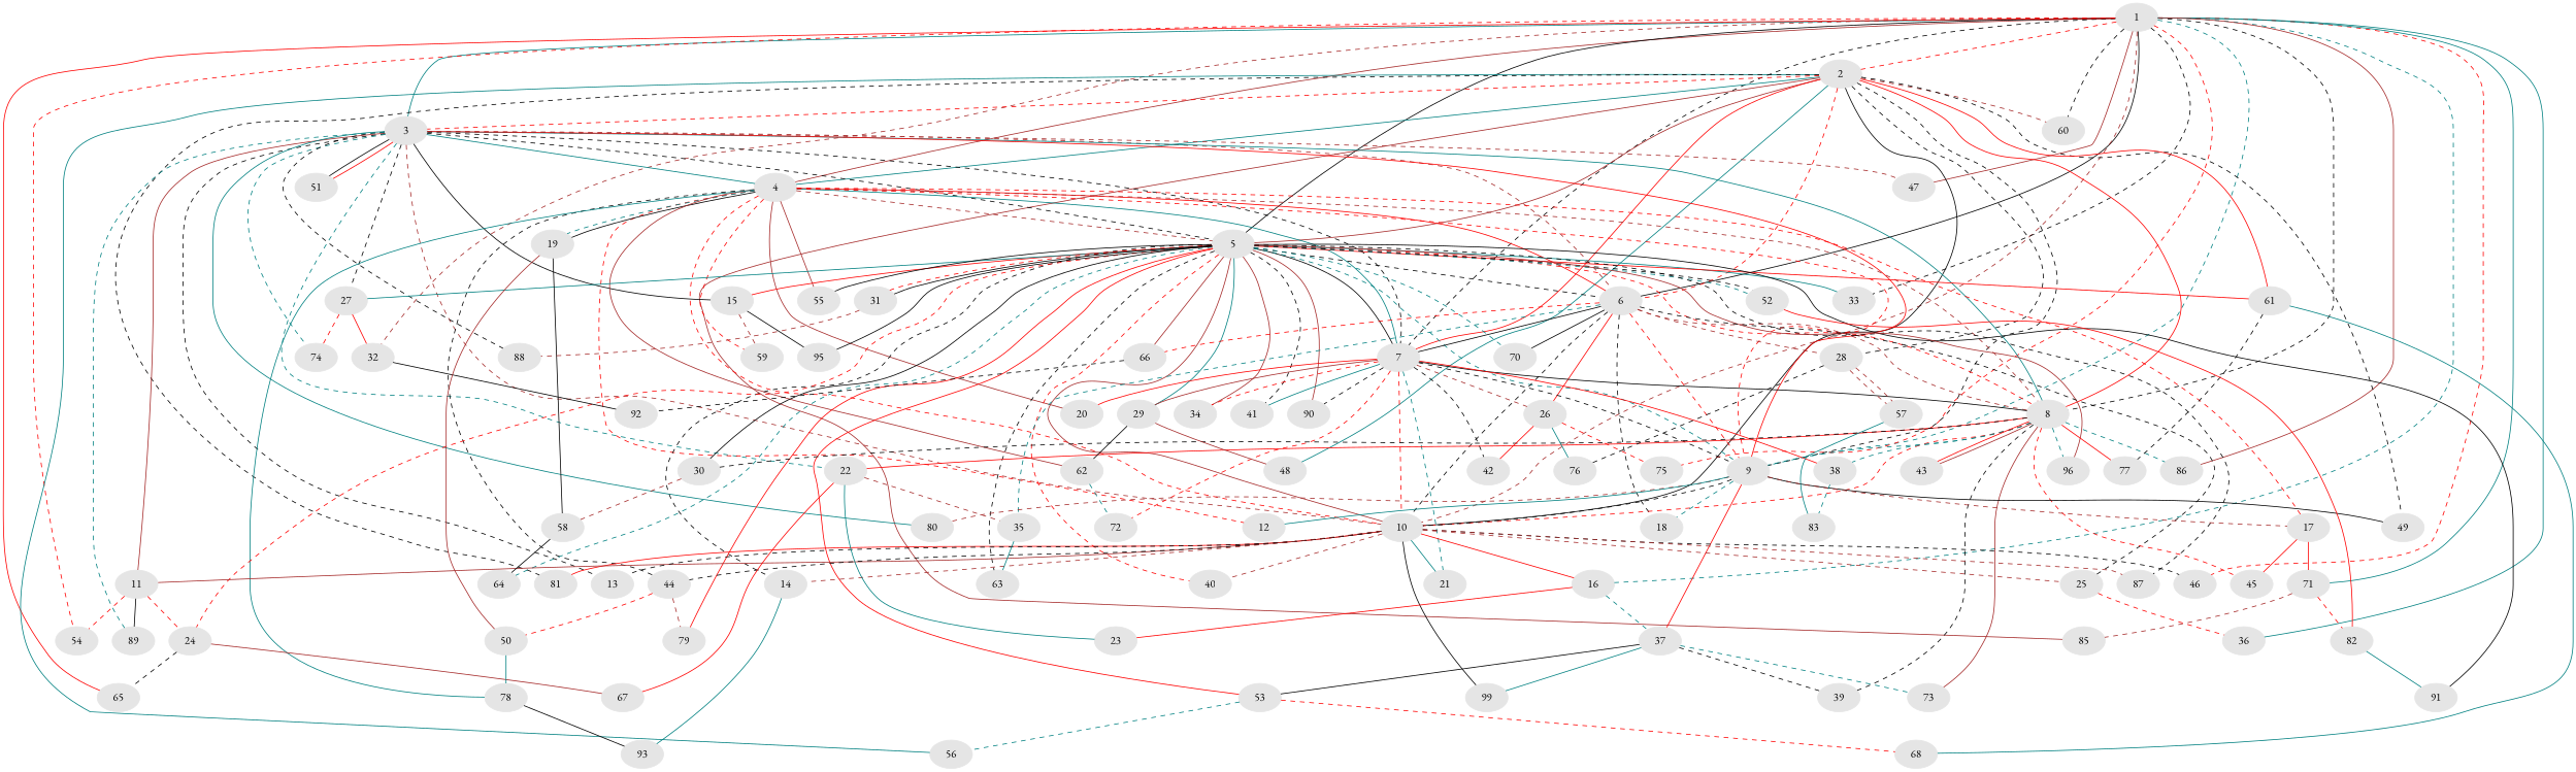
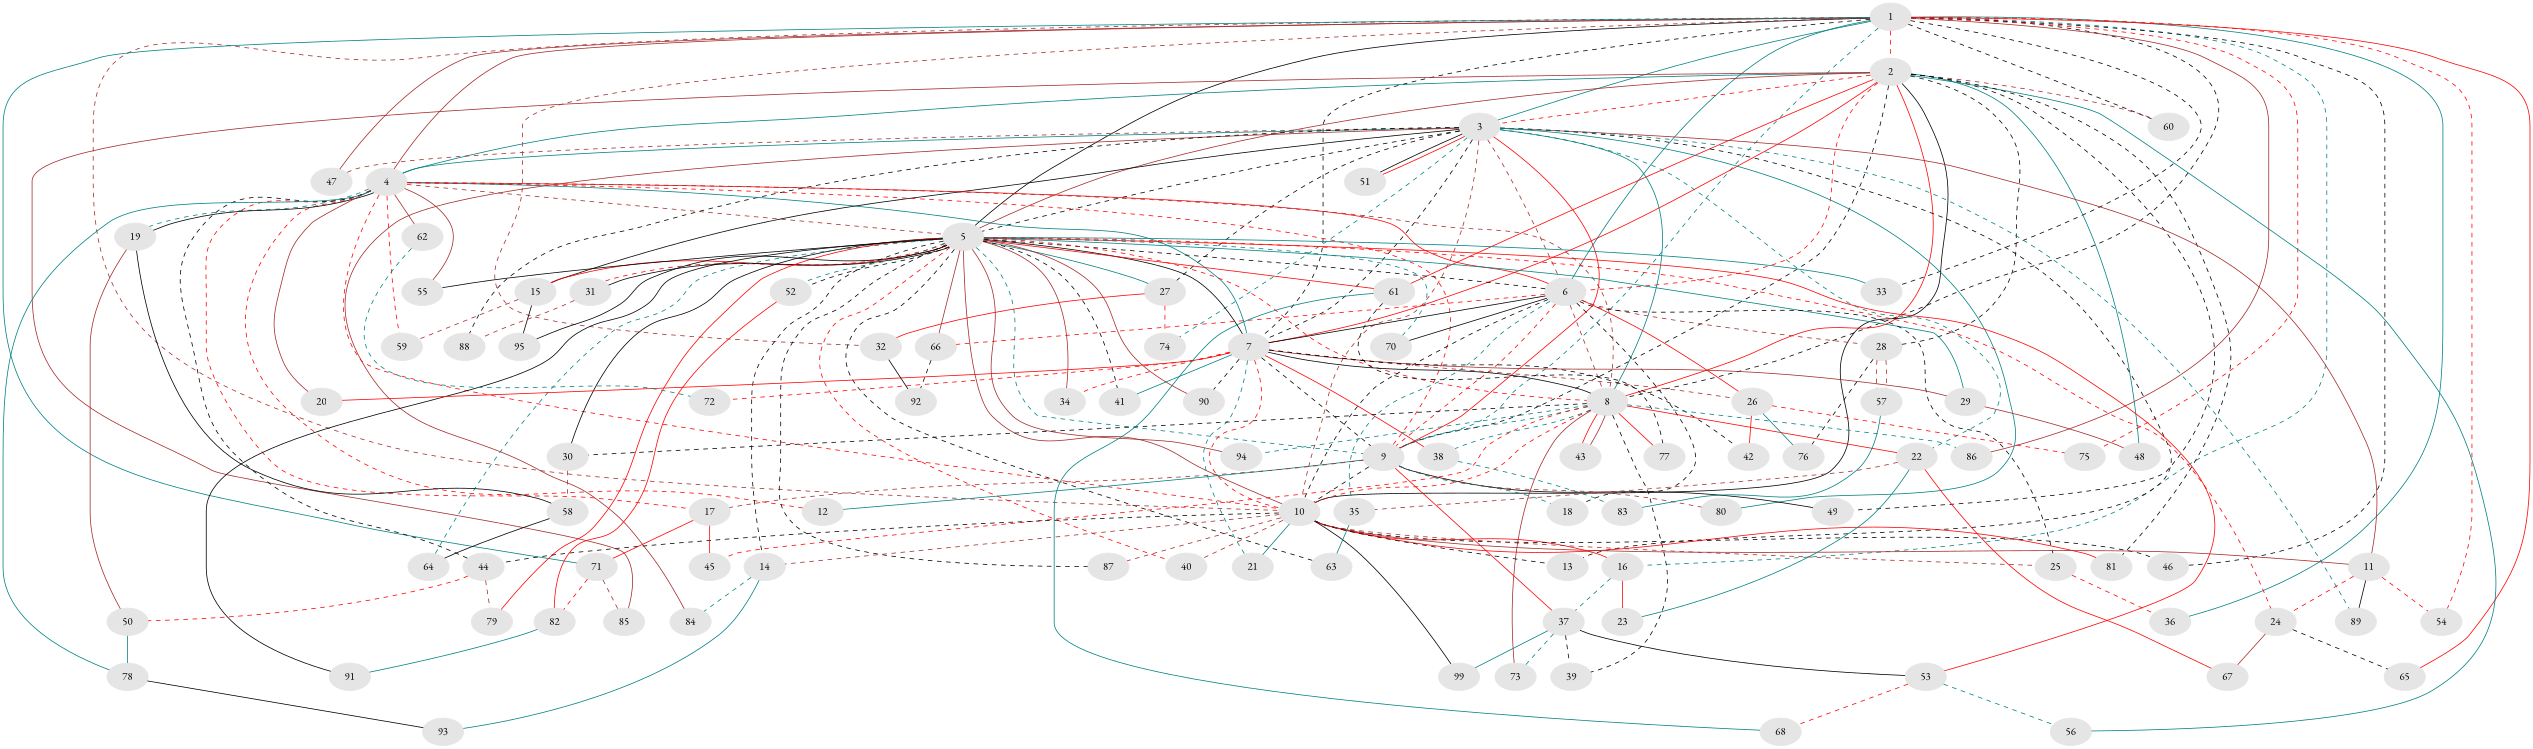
  graph {
    fontname="EB Garamond"
    node [color=gray90 fontname="EB Garamond" style=filled]
    edge [color=black fontname="EB Garamond" style=dashed]
    1
    2
    3
    4
    5
    6
    7
    8
    9
    10
    16
    32
    33
    36
    46
    47
    54
    60
    65
    71
    75
    86
    28
    48
    49
    56
    61
    81
    85
    11
    13
    15
    22
    27
    51
    74
    80
+   84
    88
    89
    12
    17
    19
    20
    44
    55
    59
    62
    78
    14
    24
    29
    30
    31
    34
    40
    41
    52
    53
    63
    64
    66
    70
    79
    87
    90
    91
-   94 [label=96]
+   94
    95
    18
    25
    26
    35
    21
    38
    42
    72
    39
    43
    45
    73
    77
    37
    n84 [label=99]
    23
    92
    82
    76
    57
    68
    67
    50
    58
    93
    83
    1 -- 2 [color=red]
    1 -- 3 [color=teal style=solid]
    1 -- 4 [color=brown style=solid]
    1 -- 5 [style=solid]
-   1 -- 6 [style=solid]
+   1 -- 6 [color=teal style=solid]
    1 -- 7
    1 -- 8
    1 -- 9 [color=teal]
    1 -- 10 [color=brown]
    1 -- 16 [color=teal]
    1 -- 32 [color=brown]
    1 -- 33
    1 -- 36 [color=teal style=solid]
-   1 -- 46 [color=red]
+   1 -- 46
    1 -- 47 [color=brown style=solid]
    1 -- 54 [color=red]
    1 -- 60
    1 -- 65 [color=red style=solid]
    1 -- 71 [color=teal style=solid]
    1 -- 75 [color=red]
    1 -- 86 [color=brown style=solid]
    2 -- 3 [color=red]
    2 -- 4 [color=teal style=solid]
    2 -- 5 [color=brown style=solid]
    2 -- 6 [color=red]
    2 -- 7 [color=red style=solid]
    2 -- 8 [color=red style=solid]
    2 -- 9
    2 -- 10 [style=solid]
    2 -- 60 [color=brown]
    2 -- 28
    2 -- 48 [color=teal style=solid]
    2 -- 49
    2 -- 56 [color=teal style=solid]
    2 -- 61 [color=red style=solid]
    2 -- 81
    2 -- 85 [color=brown style=solid]
    3 -- 4 [color=teal style=solid]
    3 -- 5
    3 -- 6 [color=brown]
    3 -- 7
    3 -- 8 [color=teal style=solid]
    3 -- 9 [color=red style=solid]
    3 -- 10 [color=brown]
    3 -- 47 [color=brown]
    3 -- 11 [color=brown style=solid]
    3 -- 13
    3 -- 15 [style=solid]
    3 -- 22 [color=teal]
    3 -- 27
    3 -- 51 [style=solid]
    3 -- 51 [color=red style=solid]
    3 -- 74 [color=teal]
    3 -- 80 [color=teal style=solid]
+   3 -- 84 [color=brown style=solid]
    3 -- 88
    3 -- 89 [color=teal]
    4 -- 5 [color=brown]
    4 -- 6 [color=red style=solid]
    4 -- 7 [color=teal style=solid]
    4 -- 8 [color=brown]
    4 -- 9 [color=red]
    4 -- 10 [color=red]
    4 -- 12 [color=red]
    4 -- 17 [color=red]
    4 -- 19 [color=teal]
    4 -- 19 [style=solid]
    4 -- 20 [color=brown style=solid]
    4 -- 44
    4 -- 55 [color=brown style=solid]
    4 -- 59 [color=red]
    4 -- 62 [color=brown style=solid]
    4 -- 78 [color=teal style=solid]
    5 -- 6
    5 -- 7 [style=solid]
    5 -- 8 [color=red]
    5 -- 9 [color=teal]
    5 -- 10 [color=brown style=solid]
    5 -- 33 [color=teal style=solid]
    5 -- 61 [color=red style=solid]
    5 -- 15 [color=red style=solid]
    5 -- 27 [color=teal style=solid]
    5 -- 55 [style=solid]
    5 -- 14
    5 -- 24 [color=red]
    5 -- 29 [color=teal style=solid]
    5 -- 30 [style=solid]
    5 -- 31 [color=red]
    5 -- 31 [style=solid]
    5 -- 34 [color=brown style=solid]
    5 -- 40 [color=red]
    5 -- 41
    5 -- 52 [color=teal]
    5 -- 52
    5 -- 53 [color=red style=solid]
    5 -- 63
    5 -- 64 [color=teal]
    5 -- 66 [color=brown style=solid]
    5 -- 70 [color=teal]
    5 -- 79 [color=red style=solid]
    5 -- 87
    5 -- 90 [color=brown style=solid]
    5 -- 91 [style=solid]
    5 -- 94 [color=brown style=solid]
    5 -- 95 [style=solid]
    6 -- 7 [style=solid]
    6 -- 8 [color=brown]
    6 -- 9 [color=red]
    6 -- 10
    6 -- 28 [color=brown]
    6 -- 66 [color=red]
    6 -- 70 [style=solid]
    6 -- 18
    6 -- 25
    6 -- 26 [color=red style=solid]
    6 -- 35 [color=teal]
    7 -- 8 [style=solid]
    7 -- 9
    7 -- 10 [color=red]
    7 -- 20 [color=red style=solid]
    7 -- 29 [color=brown style=solid]
    7 -- 34 [color=red]
    7 -- 41 [color=teal style=solid]
    7 -- 90
    7 -- 26 [color=brown]
    7 -- 21 [color=teal]
    7 -- 38 [color=red style=solid]
    7 -- 42
    7 -- 72 [color=red]
    8 -- 9 [color=teal]
    8 -- 10 [color=red]
    8 -- 86 [color=teal]
    8 -- 22 [color=red style=solid]
    8 -- 30
    8 -- 94 [color=teal]
    8 -- 38 [color=teal]
    8 -- 39
    8 -- 43 [color=red style=solid]
    8 -- 43 [color=brown style=solid]
    8 -- 45 [color=red]
    8 -- 73 [color=brown style=solid]
    8 -- 77 [color=red style=solid]
    9 -- 10
    9 -- 49 [style=solid]
    9 -- 80 [color=brown]
    9 -- 12 [color=teal style=solid]
    9 -- 17 [color=brown]
    9 -- 18 [color=teal]
    9 -- 37 [color=red style=solid]
    10 -- 16 [color=red style=solid]
    10 -- 46
    10 -- 81 [color=red style=solid]
    10 -- 11 [color=brown style=solid]
    10 -- 13
    10 -- 44
    10 -- 14 [color=brown]
    10 -- 40 [color=brown]
    10 -- 87 [color=brown]
    10 -- 25 [color=brown]
    10 -- 21 [color=teal style=solid]
    10 -- n84 [style=solid]
    16 -- 37 [color=teal]
    16 -- 23 [color=red style=solid]
    32 -- 92 [style=solid]
    71 -- 85 [color=brown]
    71 -- 82 [color=red]
    28 -- 76
    28 -- 57 [color=brown]
    28 -- 57 [color=brown]
    61 -- 77
    61 -- 68 [color=teal style=solid]
    11 -- 54 [color=red]
    11 -- 89 [style=solid]
    11 -- 24 [color=red]
    15 -- 59 [color=brown]
    15 -- 95 [style=solid]
    22 -- 35 [color=brown]
    22 -- 23 [color=teal style=solid]
    22 -- 67 [color=red style=solid]
    27 -- 32 [color=red style=solid]
    27 -- 74 [color=red]
    17 -- 71 [color=red style=solid]
    17 -- 45 [color=red style=solid]
    19 -- 50 [color=brown style=solid]
    19 -- 58 [style=solid]
    44 -- 79 [color=brown]
    44 -- 50 [color=red]
    62 -- 72 [color=teal]
    78 -- 93 [style=solid]
+   14 -- 84 [color=teal]
    14 -- 93 [color=teal style=solid]
    24 -- 65
    24 -- 67 [color=brown style=solid]
    29 -- 48 [color=brown style=solid]
-   29 -- 62 [style=solid]
    30 -- 58 [color=brown]
    31 -- 88 [color=brown]
    52 -- 82 [color=red style=solid]
    53 -- 56 [color=teal]
    53 -- 68 [color=red]
    66 -- 92
    25 -- 36 [color=red]
    26 -- 75 [color=red]
    26 -- 42 [color=red style=solid]
    26 -- 76 [color=teal style=solid]
    35 -- 63 [color=teal style=solid]
    38 -- 83 [color=teal]
    37 -- 53 [style=solid]
    37 -- 39
    37 -- 73 [color=teal]
    37 -- n84 [color=teal style=solid]
    82 -- 91 [color=teal style=solid]
    57 -- 83 [color=teal style=solid]
    50 -- 78 [color=teal style=solid]
    58 -- 64 [style=solid]
  }
